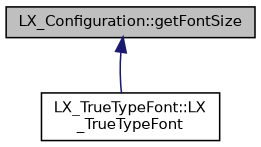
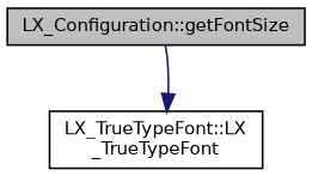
  digraph {
    rankdir=TB
    fontname="DejaVu Sans"
    node [color=black fontname="DejaVu Sans" fontsize=10 shape=record style=filled]
    n1 [fillcolor=grey75 fontcolor=black height=0.2 label="LX_Configuration::getFontSize" width=0.4]
    n2 [fillcolor=white height=0.2 label="LX_TrueTypeFont::LX\l_TrueTypeFont" width=0.4]
-   n1 -> n2 [color=midnightblue dir=back fontname="DejaVu Sans" fontsize=10 labelfontname=Helvetica labelfontsize=10 style=solid]
+   n2 -> n1 [color=midnightblue dir=back fontname="DejaVu Sans" fontsize=10 labelfontname=Helvetica labelfontsize=10 style=solid]
  }
